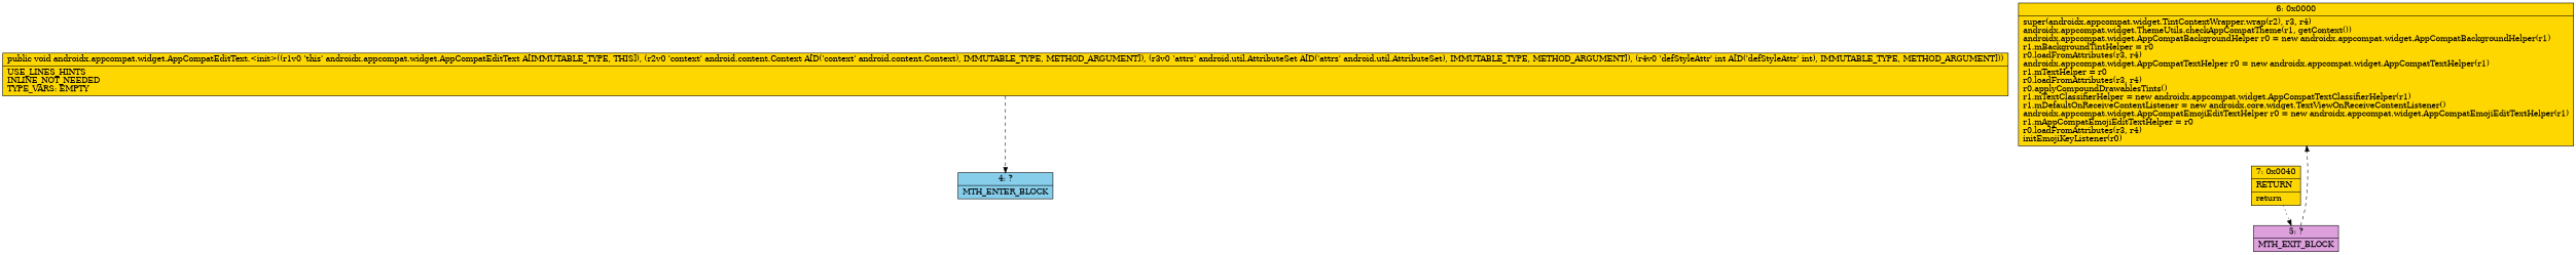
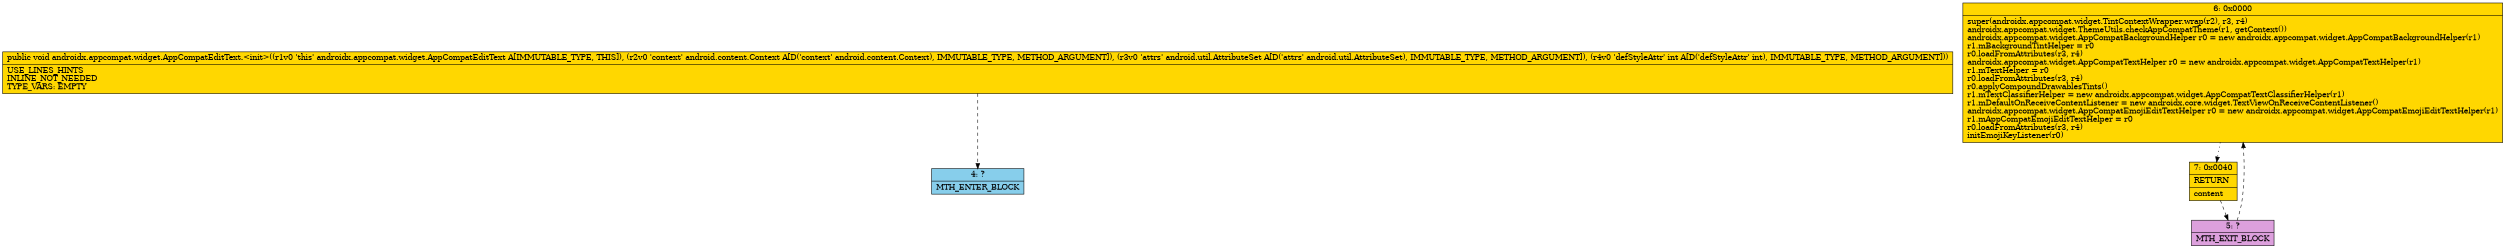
  digraph {
    node [fillcolor=gold shape=record style=filled]
    edge [style=dotted]
    n1 [fillcolor=skyblue label="{4\:\ ?|MTH_ENTER_BLOCK\l}"]
    n2 [label="{6\:\ 0x0000|super(androidx.appcompat.widget.TintContextWrapper.wrap(r2), r3, r4)\landroidx.appcompat.widget.ThemeUtils.checkAppCompatTheme(r1, getContext())\landroidx.appcompat.widget.AppCompatBackgroundHelper r0 = new androidx.appcompat.widget.AppCompatBackgroundHelper(r1)\lr1.mBackgroundTintHelper = r0\lr0.loadFromAttributes(r3, r4)\landroidx.appcompat.widget.AppCompatTextHelper r0 = new androidx.appcompat.widget.AppCompatTextHelper(r1)\lr1.mTextHelper = r0\lr0.loadFromAttributes(r3, r4)\lr0.applyCompoundDrawablesTints()\lr1.mTextClassifierHelper = new androidx.appcompat.widget.AppCompatTextClassifierHelper(r1)\lr1.mDefaultOnReceiveContentListener = new androidx.core.widget.TextViewOnReceiveContentListener()\landroidx.appcompat.widget.AppCompatEmojiEditTextHelper r0 = new androidx.appcompat.widget.AppCompatEmojiEditTextHelper(r1)\lr1.mAppCompatEmojiEditTextHelper = r0\lr0.loadFromAttributes(r3, r4)\linitEmojiKeyListener(r0)\l}"]
-   n3 [label="{7\:\ 0x0040|RETURN\l|return\l}"]
+   n3 [label="{7\:\ 0x0040|RETURN\l|content\l}"]
    n4 [fillcolor=plum label="{5\:\ ?|MTH_EXIT_BLOCK\l}"]
    n5 [label="{public void androidx.appcompat.widget.AppCompatEditText.\<init\>((r1v0 'this' androidx.appcompat.widget.AppCompatEditText A[IMMUTABLE_TYPE, THIS]), (r2v0 'context' android.content.Context A[D('context' android.content.Context), IMMUTABLE_TYPE, METHOD_ARGUMENT]), (r3v0 'attrs' android.util.AttributeSet A[D('attrs' android.util.AttributeSet), IMMUTABLE_TYPE, METHOD_ARGUMENT]), (r4v0 'defStyleAttr' int A[D('defStyleAttr' int), IMMUTABLE_TYPE, METHOD_ARGUMENT]))  | USE_LINES_HINTS\lINLINE_NOT_NEEDED\lTYPE_VARS: EMPTY\l}"]
-   n3 -> n4
+   n2 -> n3
+   n3 -> n4 [style=dashed]
    n4 -> n2 [style=dashed]
    n5 -> n1 [style=dashed]
  }
